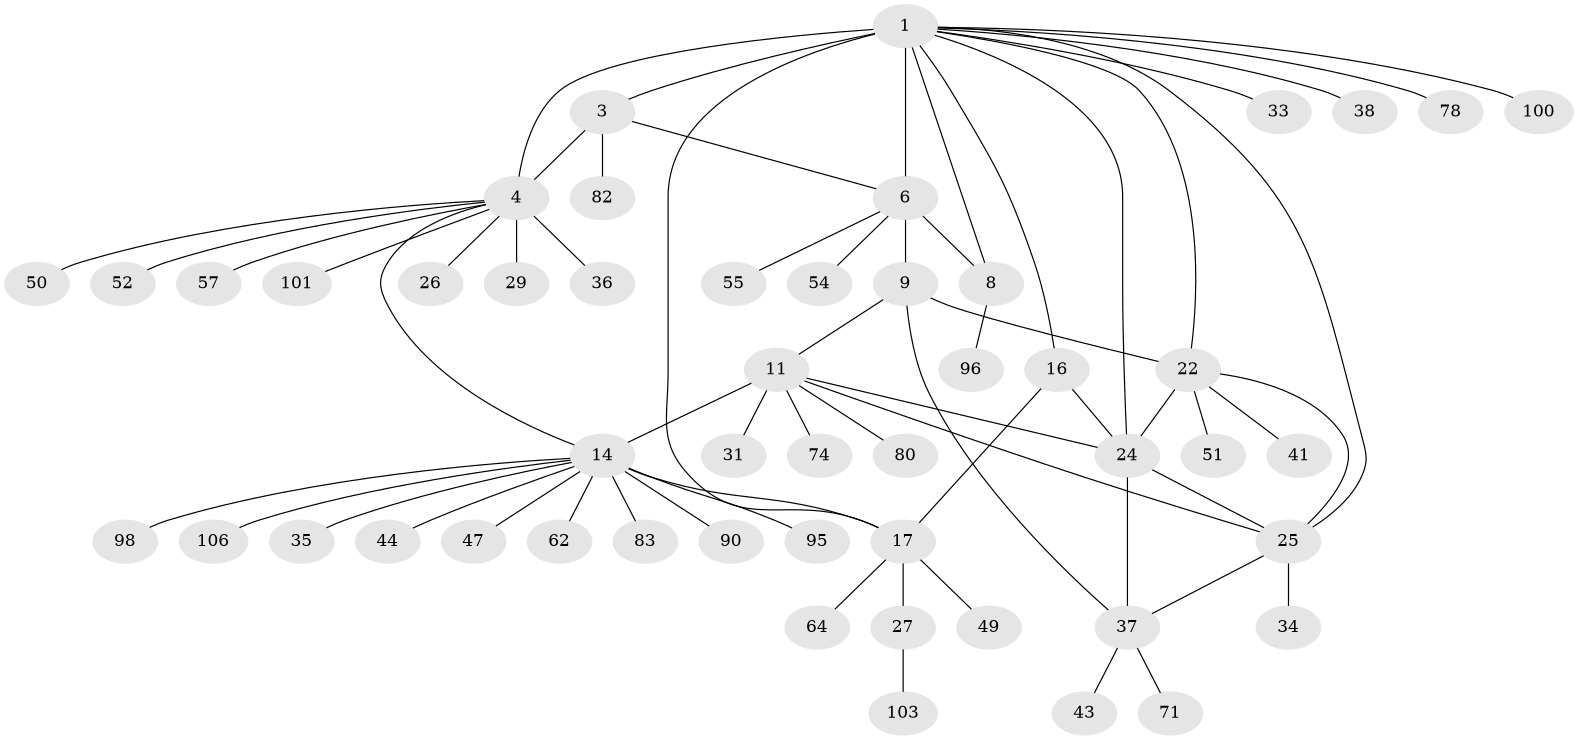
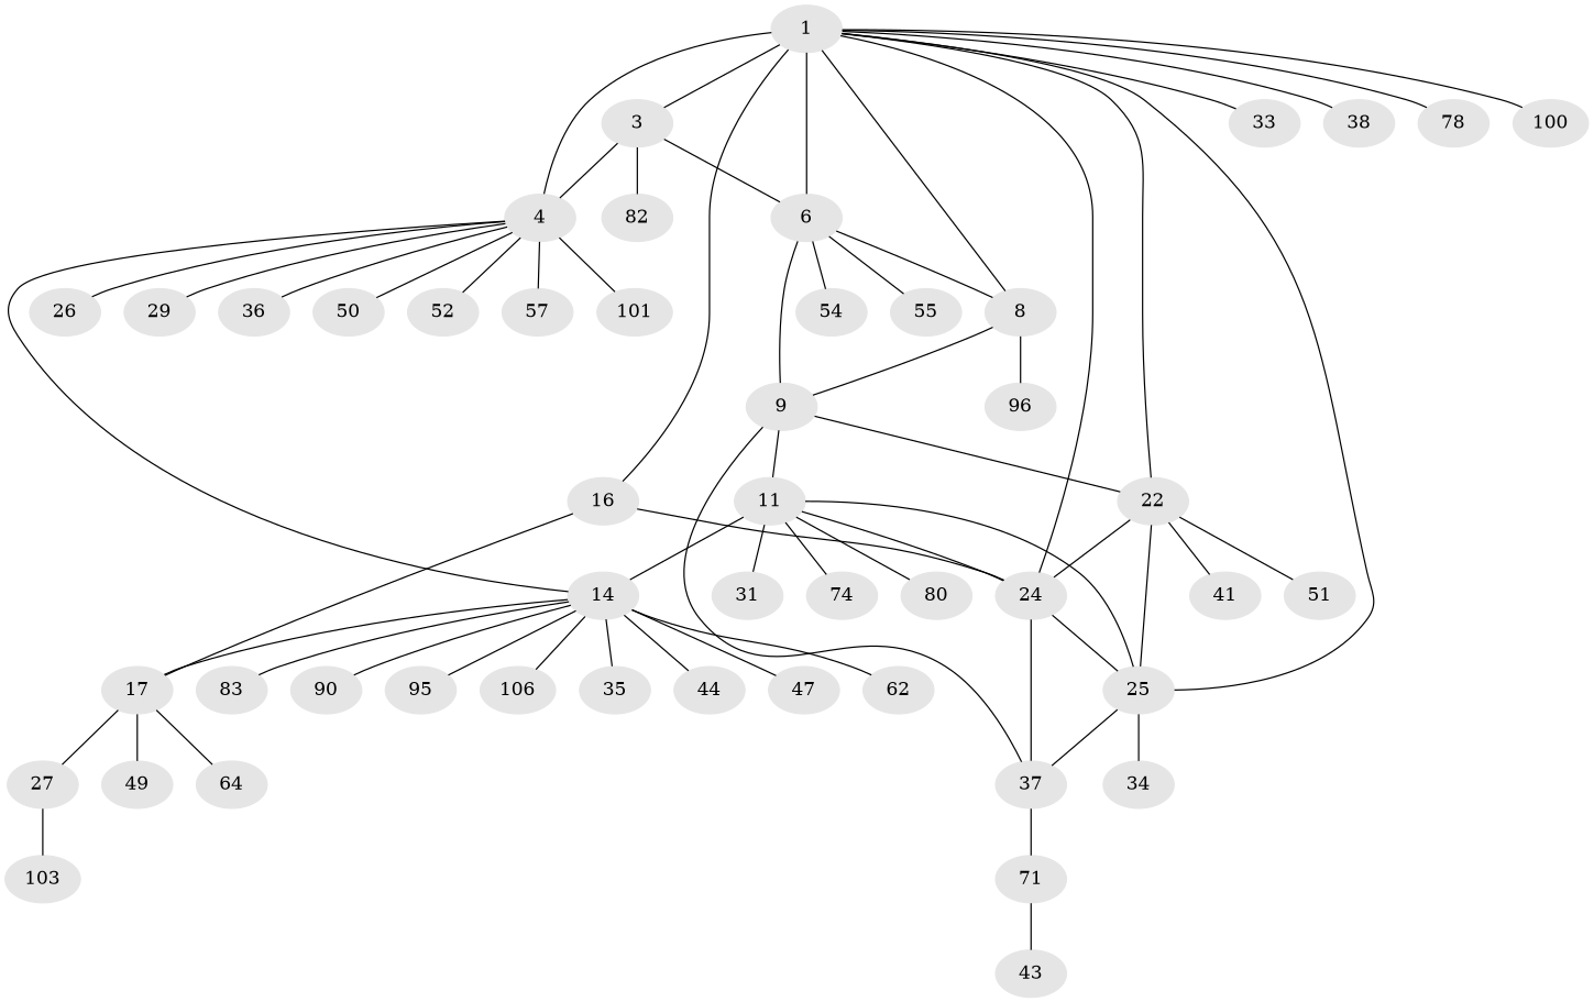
  graph {
    node [color=gray90 style=filled]
    1 [super="+21+18+2+97"]
    3
    4 [super="+5"]
    6 [super="+7+81+39"]
    8
    16 [super="+89"]
    17 [super="+19+56+58+67+99+63"]
    22 [super="+46+23"]
    24 [super="+45+30+65+82+85+69"]
    25 [super="+92+84+91"]
    33
    38
    78
    100
    n15 [label=82 super="+60+79"]
    14
    26
    29
    36 [super="+73"]
    50
    52
    57
    101
    9 [super="+10"]
    54
    55
    96
    27
    49
    64 [super="+88"]
    41 [super="+72"]
    51
    37
    34
    35 [super="+87"]
    44
    47
    62
    83
    90 [super="+93"]
    95 [super="+104"]
-   98
    106
    11 [super="+15+12+77+76+13"]
    31
    74
    80
    43
    71
    103
    1 -- 3 [weight=2]
    1 -- 4 [weight=4]
    1 -- 6 [weight=2]
    1 -- 8
    1 -- 16 [weight=2]
-   1 -- 17 [weight=4]
    1 -- 22 [weight=2]
    1 -- 24
    1 -- 25
    1 -- 33
    1 -- 38
    1 -- 78
    1 -- 100
    3 -- 4 [weight=2]
    3 -- 6
    3 -- n15
    4 -- 14
    4 -- 26
    4 -- 29
    4 -- 36
    4 -- 50
    4 -- 52
    4 -- 57
    4 -- 101
    6 -- 8 [weight=2]
    6 -- 9 [weight=4]
    6 -- 54
    6 -- 55
+   8 -- 9 [weight=2]
    8 -- 96
    16 -- 17 [weight=2]
    16 -- 24
    17 -- 27
    17 -- 49
    17 -- 64
    22 -- 24 [weight=2]
    22 -- 25 [weight=2]
    22 -- 41
    22 -- 51
    24 -- 25
    24 -- 37
    25 -- 37
    25 -- 34
    14 -- 17
    14 -- 35
    14 -- 44
    14 -- 47
    14 -- 62
    14 -- 83
    14 -- 90
    14 -- 95
-   14 -- 98
    14 -- 106
    9 -- 22
    9 -- 37
    9 -- 11
    27 -- 103
-   37 -- 43
+   71 -- 43
    37 -- 71
    11 -- 24
    11 -- 25
    11 -- 14 [weight=4]
    11 -- 31
    11 -- 74
    11 -- 80
  }
